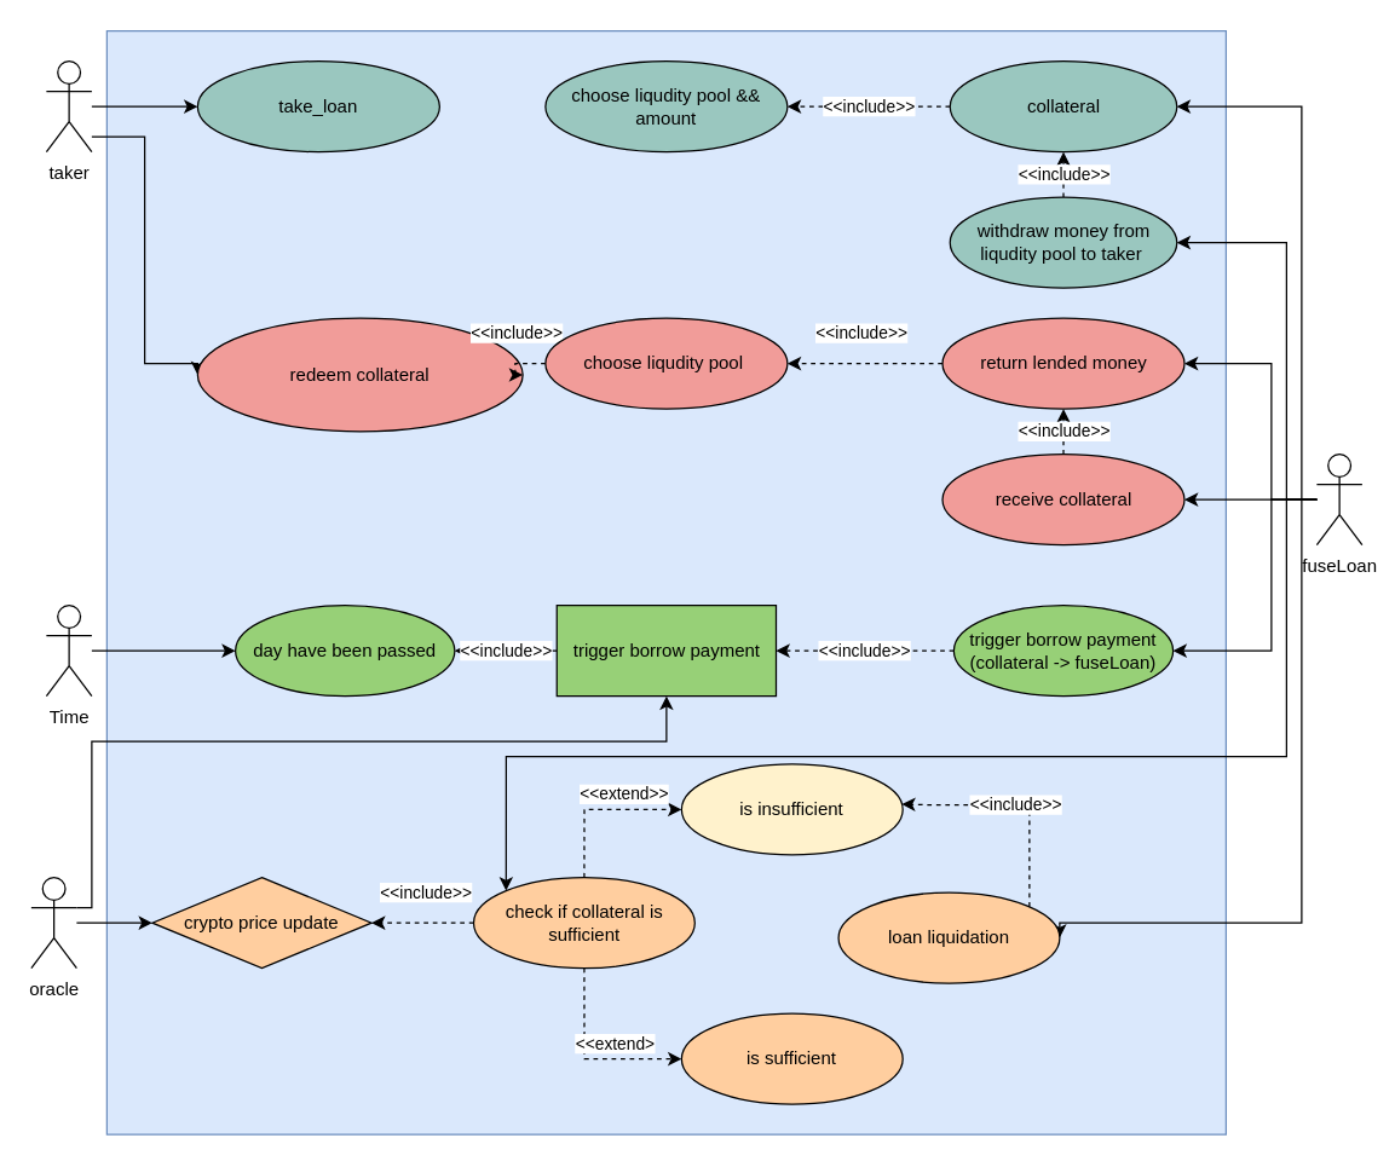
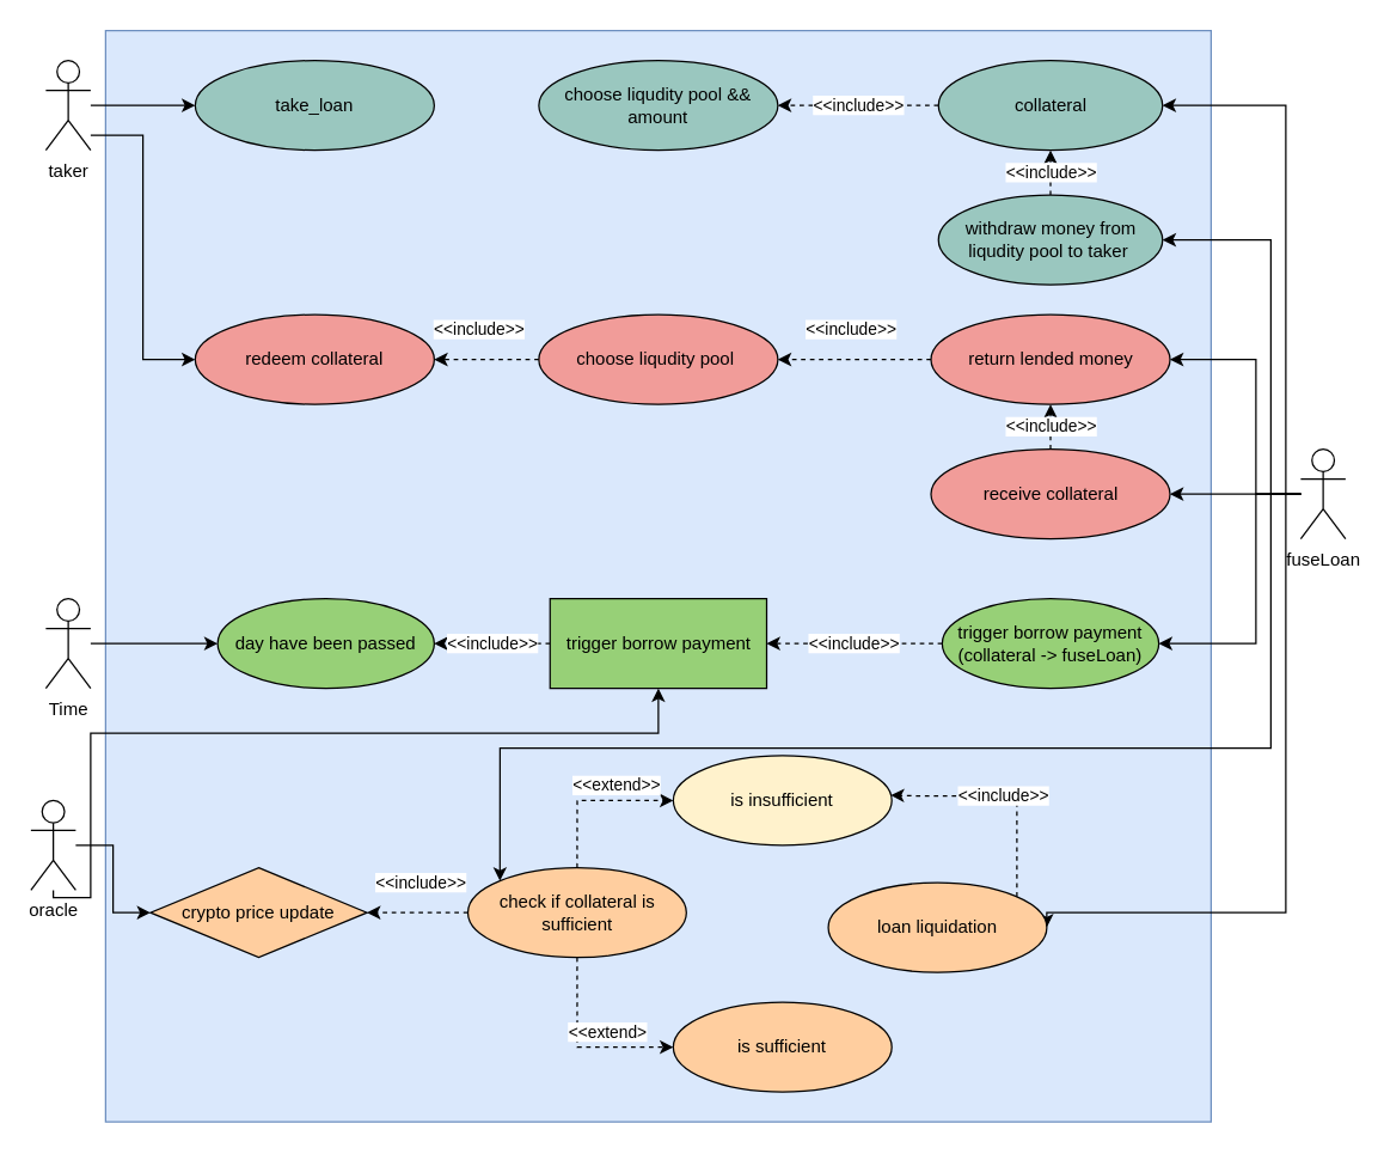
  <mxCell id="0" />
  <mxCell id="1" parent="0" />
  <mxCell id="2" value="" style="rounded=0;whiteSpace=wrap;html=1;fillColor=#dae8fc;strokeColor=#6c8ebf;" parent="1" vertex="1"><mxGeometry x="70" y="20" width="740" height="730" as="geometry" /></mxCell>
  <mxCell id="3" value="take_loan" style="ellipse;whiteSpace=wrap;html=1;fillColor=#9AC7BF;gradientColor=none;" parent="1" vertex="1"><mxGeometry x="130" y="40" width="160" height="60" as="geometry" /></mxCell>
  <mxCell id="4" style="edgeStyle=orthogonalEdgeStyle;rounded=0;orthogonalLoop=1;jettySize=auto;html=1;entryX=0;entryY=0.5;entryDx=0;entryDy=0;" parent="1" source="6" target="3" edge="1"><mxGeometry relative="1" as="geometry" /></mxCell>
  <mxCell id="5" style="edgeStyle=orthogonalEdgeStyle;rounded=0;orthogonalLoop=1;jettySize=auto;html=1;entryX=0;entryY=0.5;entryDx=0;entryDy=0;" parent="1" source="6" target="23" edge="1"><mxGeometry relative="1" as="geometry"><Array as="points"><mxPoint x="95" y="90" /><mxPoint x="95" y="240" /></Array></mxGeometry></mxCell>
  <mxCell id="6" value="taker" style="shape=umlActor;verticalLabelPosition=bottom;verticalAlign=top;html=1;outlineConnect=0;" parent="1" vertex="1"><mxGeometry x="30" y="40" width="30" height="60" as="geometry" /></mxCell>
  <mxCell id="7" value="choose liqudity pool &amp;amp;&amp;amp;&lt;br&gt;amount" style="ellipse;whiteSpace=wrap;html=1;fillColor=#9AC7BF;gradientColor=none;" parent="1" vertex="1"><mxGeometry x="360" y="40" width="160" height="60" as="geometry" /></mxCell>
  <mxCell id="8" value="&amp;lt;&amp;lt;include&amp;gt;&amp;gt;" style="edgeStyle=orthogonalEdgeStyle;rounded=0;orthogonalLoop=1;jettySize=auto;html=1;entryX=0.5;entryY=1;entryDx=0;entryDy=0;dashed=1;" parent="1" source="9" target="25" edge="1"><mxGeometry relative="1" as="geometry" /></mxCell>
  <mxCell id="9" value="withdraw money from liqudity pool to taker&amp;nbsp;" style="ellipse;whiteSpace=wrap;html=1;fillColor=#9AC7BF;gradientColor=none;" parent="1" vertex="1"><mxGeometry x="627.5" y="130" width="150" height="60" as="geometry" /></mxCell>
  <mxCell id="10" style="edgeStyle=orthogonalEdgeStyle;rounded=0;orthogonalLoop=1;jettySize=auto;html=1;entryX=1;entryY=0.5;entryDx=0;entryDy=0;" parent="1" source="17" target="29" edge="1"><mxGeometry relative="1" as="geometry"><Array as="points"><mxPoint x="840" y="330" /><mxPoint x="840" y="240" /></Array></mxGeometry></mxCell>
  <mxCell id="11" style="edgeStyle=orthogonalEdgeStyle;rounded=0;orthogonalLoop=1;jettySize=auto;html=1;" parent="1" source="17" target="31" edge="1"><mxGeometry relative="1" as="geometry" /></mxCell>
  <mxCell id="12" style="edgeStyle=orthogonalEdgeStyle;rounded=0;orthogonalLoop=1;jettySize=auto;html=1;entryX=1;entryY=0.5;entryDx=0;entryDy=0;" parent="1" source="17" target="25" edge="1"><mxGeometry relative="1" as="geometry"><Array as="points"><mxPoint x="860" y="330" /><mxPoint x="860" y="70" /></Array></mxGeometry></mxCell>
  <mxCell id="13" style="edgeStyle=orthogonalEdgeStyle;rounded=0;orthogonalLoop=1;jettySize=auto;html=1;entryX=1;entryY=0.5;entryDx=0;entryDy=0;" parent="1" source="17" target="9" edge="1"><mxGeometry relative="1" as="geometry"><Array as="points"><mxPoint x="850" y="330" /><mxPoint x="850" y="160" /></Array></mxGeometry></mxCell>
  <mxCell id="14" style="edgeStyle=orthogonalEdgeStyle;rounded=0;orthogonalLoop=1;jettySize=auto;html=1;entryX=1;entryY=0.5;entryDx=0;entryDy=0;" parent="1" source="17" target="36" edge="1"><mxGeometry relative="1" as="geometry"><Array as="points"><mxPoint x="840" y="330" /><mxPoint x="840" y="430" /></Array></mxGeometry></mxCell>
  <mxCell id="15" style="edgeStyle=orthogonalEdgeStyle;rounded=0;orthogonalLoop=1;jettySize=auto;html=1;entryX=0;entryY=0;entryDx=0;entryDy=0;" parent="1" source="17" target="41" edge="1"><mxGeometry relative="1" as="geometry"><Array as="points"><mxPoint x="850" y="330" /><mxPoint x="850" y="500" /><mxPoint x="334" y="500" /></Array></mxGeometry></mxCell>
  <mxCell id="16" style="edgeStyle=orthogonalEdgeStyle;rounded=0;orthogonalLoop=1;jettySize=auto;html=1;entryX=1;entryY=0.5;entryDx=0;entryDy=0;" parent="1" source="17" target="44" edge="1"><mxGeometry relative="1" as="geometry"><Array as="points"><mxPoint x="860" y="330" /><mxPoint x="860" y="610" /></Array></mxGeometry></mxCell>
  <mxCell id="17" value="fuseLoan" style="shape=umlActor;verticalLabelPosition=bottom;verticalAlign=top;html=1;outlineConnect=0;" parent="1" vertex="1"><mxGeometry x="870" y="300" width="30" height="60" as="geometry" /></mxCell>
  <mxCell id="18" style="edgeStyle=orthogonalEdgeStyle;rounded=0;orthogonalLoop=1;jettySize=auto;html=1;entryX=0.5;entryY=1;entryDx=0;entryDy=0;" parent="1" source="20" target="34" edge="1"><mxGeometry relative="1" as="geometry"><Array as="points"><mxPoint x="60" y="600" /><mxPoint x="60" y="490" /><mxPoint x="440" y="490" /></Array></mxGeometry></mxCell>
  <mxCell id="19" style="edgeStyle=orthogonalEdgeStyle;rounded=0;orthogonalLoop=1;jettySize=auto;html=1;entryX=0;entryY=0.5;entryDx=0;entryDy=0;" parent="1" source="20" target="37" edge="1"><mxGeometry relative="1" as="geometry" /></mxCell>
- <mxCell id="20" value="oracle" style="shape=umlActor;verticalLabelPosition=bottom;verticalAlign=top;html=1;outlineConnect=0;" parent="1" vertex="1"><mxGeometry x="20" y="580" width="30" height="60" as="geometry" /></mxCell>
+ <mxCell id="20" value="oracle" style="shape=umlActor;verticalLabelPosition=bottom;verticalAlign=top;html=1;outlineConnect=0;" parent="1" vertex="1"><mxGeometry x="20" y="535" width="30" height="60" as="geometry" /></mxCell>
  <mxCell id="21" style="edgeStyle=orthogonalEdgeStyle;rounded=0;orthogonalLoop=1;jettySize=auto;html=1;entryX=0;entryY=0.5;entryDx=0;entryDy=0;" parent="1" source="22" target="32" edge="1"><mxGeometry relative="1" as="geometry" /></mxCell>
  <mxCell id="22" value="Time" style="shape=umlActor;verticalLabelPosition=bottom;verticalAlign=top;html=1;outlineConnect=0;" parent="1" vertex="1"><mxGeometry x="30" y="400" width="30" height="60" as="geometry" /></mxCell>
- <mxCell id="23" value="redeem collateral" style="ellipse;whiteSpace=wrap;html=1;fillColor=#F19C99;gradientColor=none;" parent="1" vertex="1"><mxGeometry x="130" y="210" width="215" height="75" as="geometry" /></mxCell>
+ <mxCell id="23" value="redeem collateral" style="ellipse;whiteSpace=wrap;html=1;fillColor=#F19C99;gradientColor=none;" parent="1" vertex="1"><mxGeometry x="130" y="210" width="160" height="60" as="geometry" /></mxCell>
  <mxCell id="24" value="&amp;lt;&amp;lt;include&amp;gt;&amp;gt;" style="edgeStyle=orthogonalEdgeStyle;rounded=0;orthogonalLoop=1;jettySize=auto;html=1;entryX=1;entryY=0.5;entryDx=0;entryDy=0;dashed=1;" parent="1" source="25" target="7" edge="1"><mxGeometry relative="1" as="geometry" /></mxCell>
  <mxCell id="25" value="collateral" style="ellipse;whiteSpace=wrap;html=1;fillColor=#9AC7BF;gradientColor=none;" parent="1" vertex="1"><mxGeometry x="627.5" y="40" width="150" height="60" as="geometry" /></mxCell>
  <mxCell id="26" value="&amp;lt;&amp;lt;include&amp;gt;&amp;gt;" style="edgeStyle=orthogonalEdgeStyle;rounded=0;orthogonalLoop=1;jettySize=auto;html=1;entryX=1;entryY=0.5;entryDx=0;entryDy=0;dashed=1;" parent="1" source="27" target="23" edge="1"><mxGeometry x="0.143" y="-20" relative="1" as="geometry"><mxPoint as="offset" /></mxGeometry></mxCell>
  <mxCell id="27" value="choose liqudity pool&amp;nbsp;" style="ellipse;whiteSpace=wrap;html=1;fillColor=#F19C99;gradientColor=none;" parent="1" vertex="1"><mxGeometry x="360" y="210" width="160" height="60" as="geometry" /></mxCell>
  <mxCell id="28" value="&amp;lt;&amp;lt;include&amp;gt;&amp;gt;" style="edgeStyle=orthogonalEdgeStyle;rounded=0;orthogonalLoop=1;jettySize=auto;html=1;entryX=1;entryY=0.5;entryDx=0;entryDy=0;dashed=1;" parent="1" source="29" target="27" edge="1"><mxGeometry x="0.059" y="-20" relative="1" as="geometry"><mxPoint as="offset" /></mxGeometry></mxCell>
  <mxCell id="29" value="return lended money" style="ellipse;whiteSpace=wrap;html=1;fillColor=#F19C99;gradientColor=none;" parent="1" vertex="1"><mxGeometry x="622.5" y="210" width="160" height="60" as="geometry" /></mxCell>
  <mxCell id="30" value="&amp;lt;&amp;lt;include&amp;gt;&amp;gt;" style="edgeStyle=orthogonalEdgeStyle;rounded=0;orthogonalLoop=1;jettySize=auto;html=1;entryX=0.5;entryY=1;entryDx=0;entryDy=0;dashed=1;" parent="1" source="31" target="29" edge="1"><mxGeometry relative="1" as="geometry" /></mxCell>
  <mxCell id="31" value="receive collateral" style="ellipse;whiteSpace=wrap;html=1;fillColor=#F19C99;gradientColor=none;" parent="1" vertex="1"><mxGeometry x="622.5" y="300" width="160" height="60" as="geometry" /></mxCell>
- <mxCell id="32" value="day have been passed" style="ellipse;whiteSpace=wrap;html=1;fillColor=#97D077;" parent="1" vertex="1"><mxGeometry x="155" y="400" width="145" height="60" as="geometry" /></mxCell>
+ <mxCell id="32" value="day have been passed" style="ellipse;whiteSpace=wrap;html=1;fillColor=#97D077;" parent="1" vertex="1"><mxGeometry x="145" y="400" width="145" height="60" as="geometry" /></mxCell>
  <mxCell id="33" value="&amp;lt;&amp;lt;include&amp;gt;&amp;gt;" style="edgeStyle=orthogonalEdgeStyle;rounded=0;orthogonalLoop=1;jettySize=auto;html=1;entryX=1;entryY=0.5;entryDx=0;entryDy=0;dashed=1;" parent="1" source="34" target="32" edge="1"><mxGeometry relative="1" as="geometry" /></mxCell>
  <mxCell id="34" value="trigger borrow payment" style="whiteSpace=wrap;html=1;fillColor=#97D077;rounded=0;" parent="1" vertex="1"><mxGeometry x="367.5" y="400" width="145" height="60" as="geometry" /></mxCell>
  <mxCell id="35" value="&amp;lt;&amp;lt;include&amp;gt;&amp;gt;" style="edgeStyle=orthogonalEdgeStyle;rounded=0;orthogonalLoop=1;jettySize=auto;html=1;entryX=1;entryY=0.5;entryDx=0;entryDy=0;dashed=1;" parent="1" source="36" target="34" edge="1"><mxGeometry relative="1" as="geometry" /></mxCell>
  <mxCell id="36" value="trigger borrow payment (collateral -&amp;gt; fuseLoan)" style="ellipse;whiteSpace=wrap;html=1;fillColor=#97D077;" parent="1" vertex="1"><mxGeometry x="630" y="400" width="145" height="60" as="geometry" /></mxCell>
  <mxCell id="37" value="crypto price update" style="rhombus;whiteSpace=wrap;html=1;fillColor=#FFCE9F;" parent="1" vertex="1"><mxGeometry x="100" y="580" width="145" height="60" as="geometry" /></mxCell>
  <mxCell id="38" value="&amp;lt;&amp;lt;include&amp;gt;&amp;gt;" style="edgeStyle=orthogonalEdgeStyle;rounded=0;orthogonalLoop=1;jettySize=auto;html=1;dashed=1;" parent="1" source="41" target="37" edge="1"><mxGeometry x="-0.049" y="-20" relative="1" as="geometry"><mxPoint as="offset" /></mxGeometry></mxCell>
  <mxCell id="39" value="&amp;lt;&amp;lt;extend&amp;gt;&amp;gt;" style="edgeStyle=orthogonalEdgeStyle;rounded=0;orthogonalLoop=1;jettySize=auto;html=1;entryX=0;entryY=0.5;entryDx=0;entryDy=0;dashed=1;" parent="1" source="41" target="42" edge="1"><mxGeometry x="0.292" y="10" relative="1" as="geometry"><Array as="points"><mxPoint x="386" y="535" /></Array><mxPoint as="offset" /></mxGeometry></mxCell>
  <mxCell id="40" value="&amp;lt;&amp;lt;extend&amp;gt;" style="edgeStyle=orthogonalEdgeStyle;rounded=0;orthogonalLoop=1;jettySize=auto;html=1;entryX=0;entryY=0.5;entryDx=0;entryDy=0;dashed=1;" parent="1" source="41" target="43" edge="1"><mxGeometry x="0.292" y="10" relative="1" as="geometry"><Array as="points"><mxPoint x="386" y="700" /></Array><mxPoint as="offset" /></mxGeometry></mxCell>
  <mxCell id="41" value="check if collateral is sufficient" style="ellipse;whiteSpace=wrap;html=1;fillColor=#FFCE9F;" parent="1" vertex="1"><mxGeometry x="312.5" y="580" width="146.25" height="60" as="geometry" /></mxCell>
  <mxCell id="42" value="is insufficient" style="ellipse;whiteSpace=wrap;html=1;fillColor=#fff2cc;" parent="1" vertex="1"><mxGeometry x="450" y="505" width="146.25" height="60" as="geometry" /></mxCell>
  <mxCell id="43" value="is sufficient" style="ellipse;whiteSpace=wrap;html=1;fillColor=#FFCE9F;" parent="1" vertex="1"><mxGeometry x="450" y="670" width="146.25" height="60" as="geometry" /></mxCell>
  <mxCell id="44" value="loan liquidation" style="ellipse;whiteSpace=wrap;html=1;fillColor=#FFCE9F;" parent="1" vertex="1"><mxGeometry x="553.75" y="590" width="146.25" height="60" as="geometry" /></mxCell>
  <mxCell id="45" value="&amp;lt;&amp;lt;include&amp;gt;&amp;gt;" style="edgeStyle=orthogonalEdgeStyle;rounded=0;orthogonalLoop=1;jettySize=auto;html=1;entryX=0.995;entryY=0.442;entryDx=0;entryDy=0;entryPerimeter=0;dashed=1;" parent="1" source="44" target="42" edge="1"><mxGeometry relative="1" as="geometry"><Array as="points"><mxPoint x="680" y="532" /><mxPoint x="616" y="532" /></Array></mxGeometry></mxCell>
